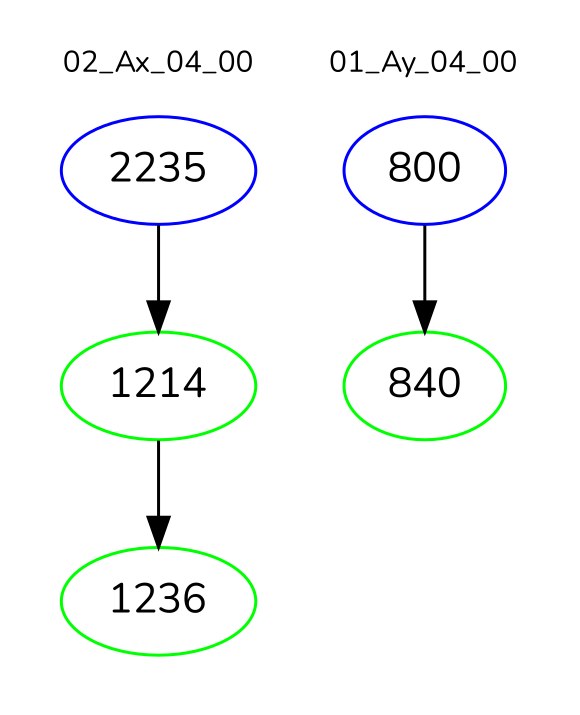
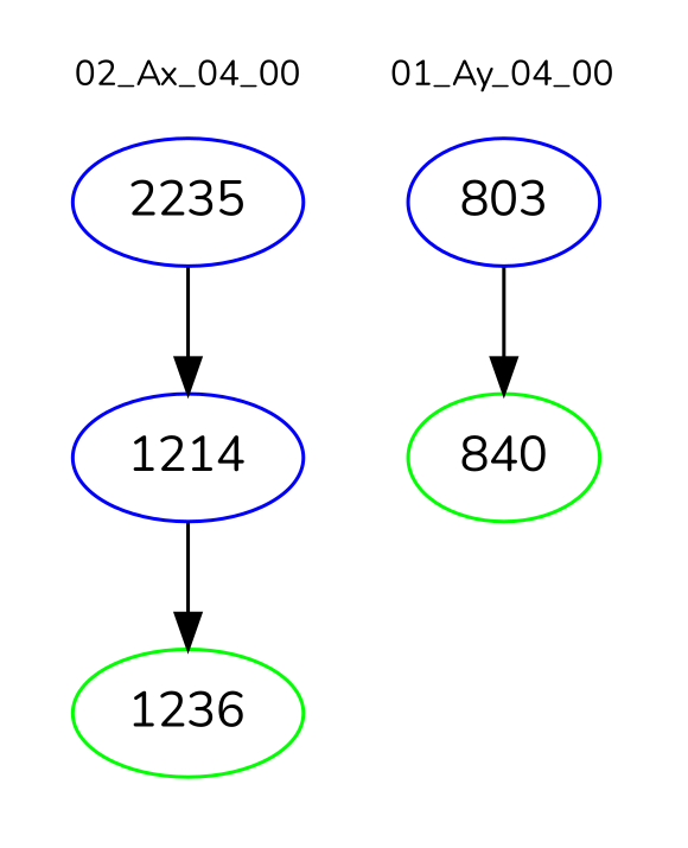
  digraph {
    fontname=Nunito
    node [color=blue fontname=Nunito]
    edge [color=black fontname=Nunito]
    n1 [label=2235]
-   n2 [color=green label=1214]
+   n2 [label=1214]
    n3 [color=green label=1236]
-   n4 [label=800]
+   n4 [label=803]
    n5 [color=green label=840]
    subgraph cluster_1 {
      color=white
      fontsize=10
      label="02_Ax_04_00"
      n1
      n2
      n3
    }
    subgraph cluster_2 {
      color=white
      fontsize=10
      label="01_Ay_04_00"
      n4
      n5
    }
    n1 -> n2
    n2 -> n3
    n4 -> n5
  }
